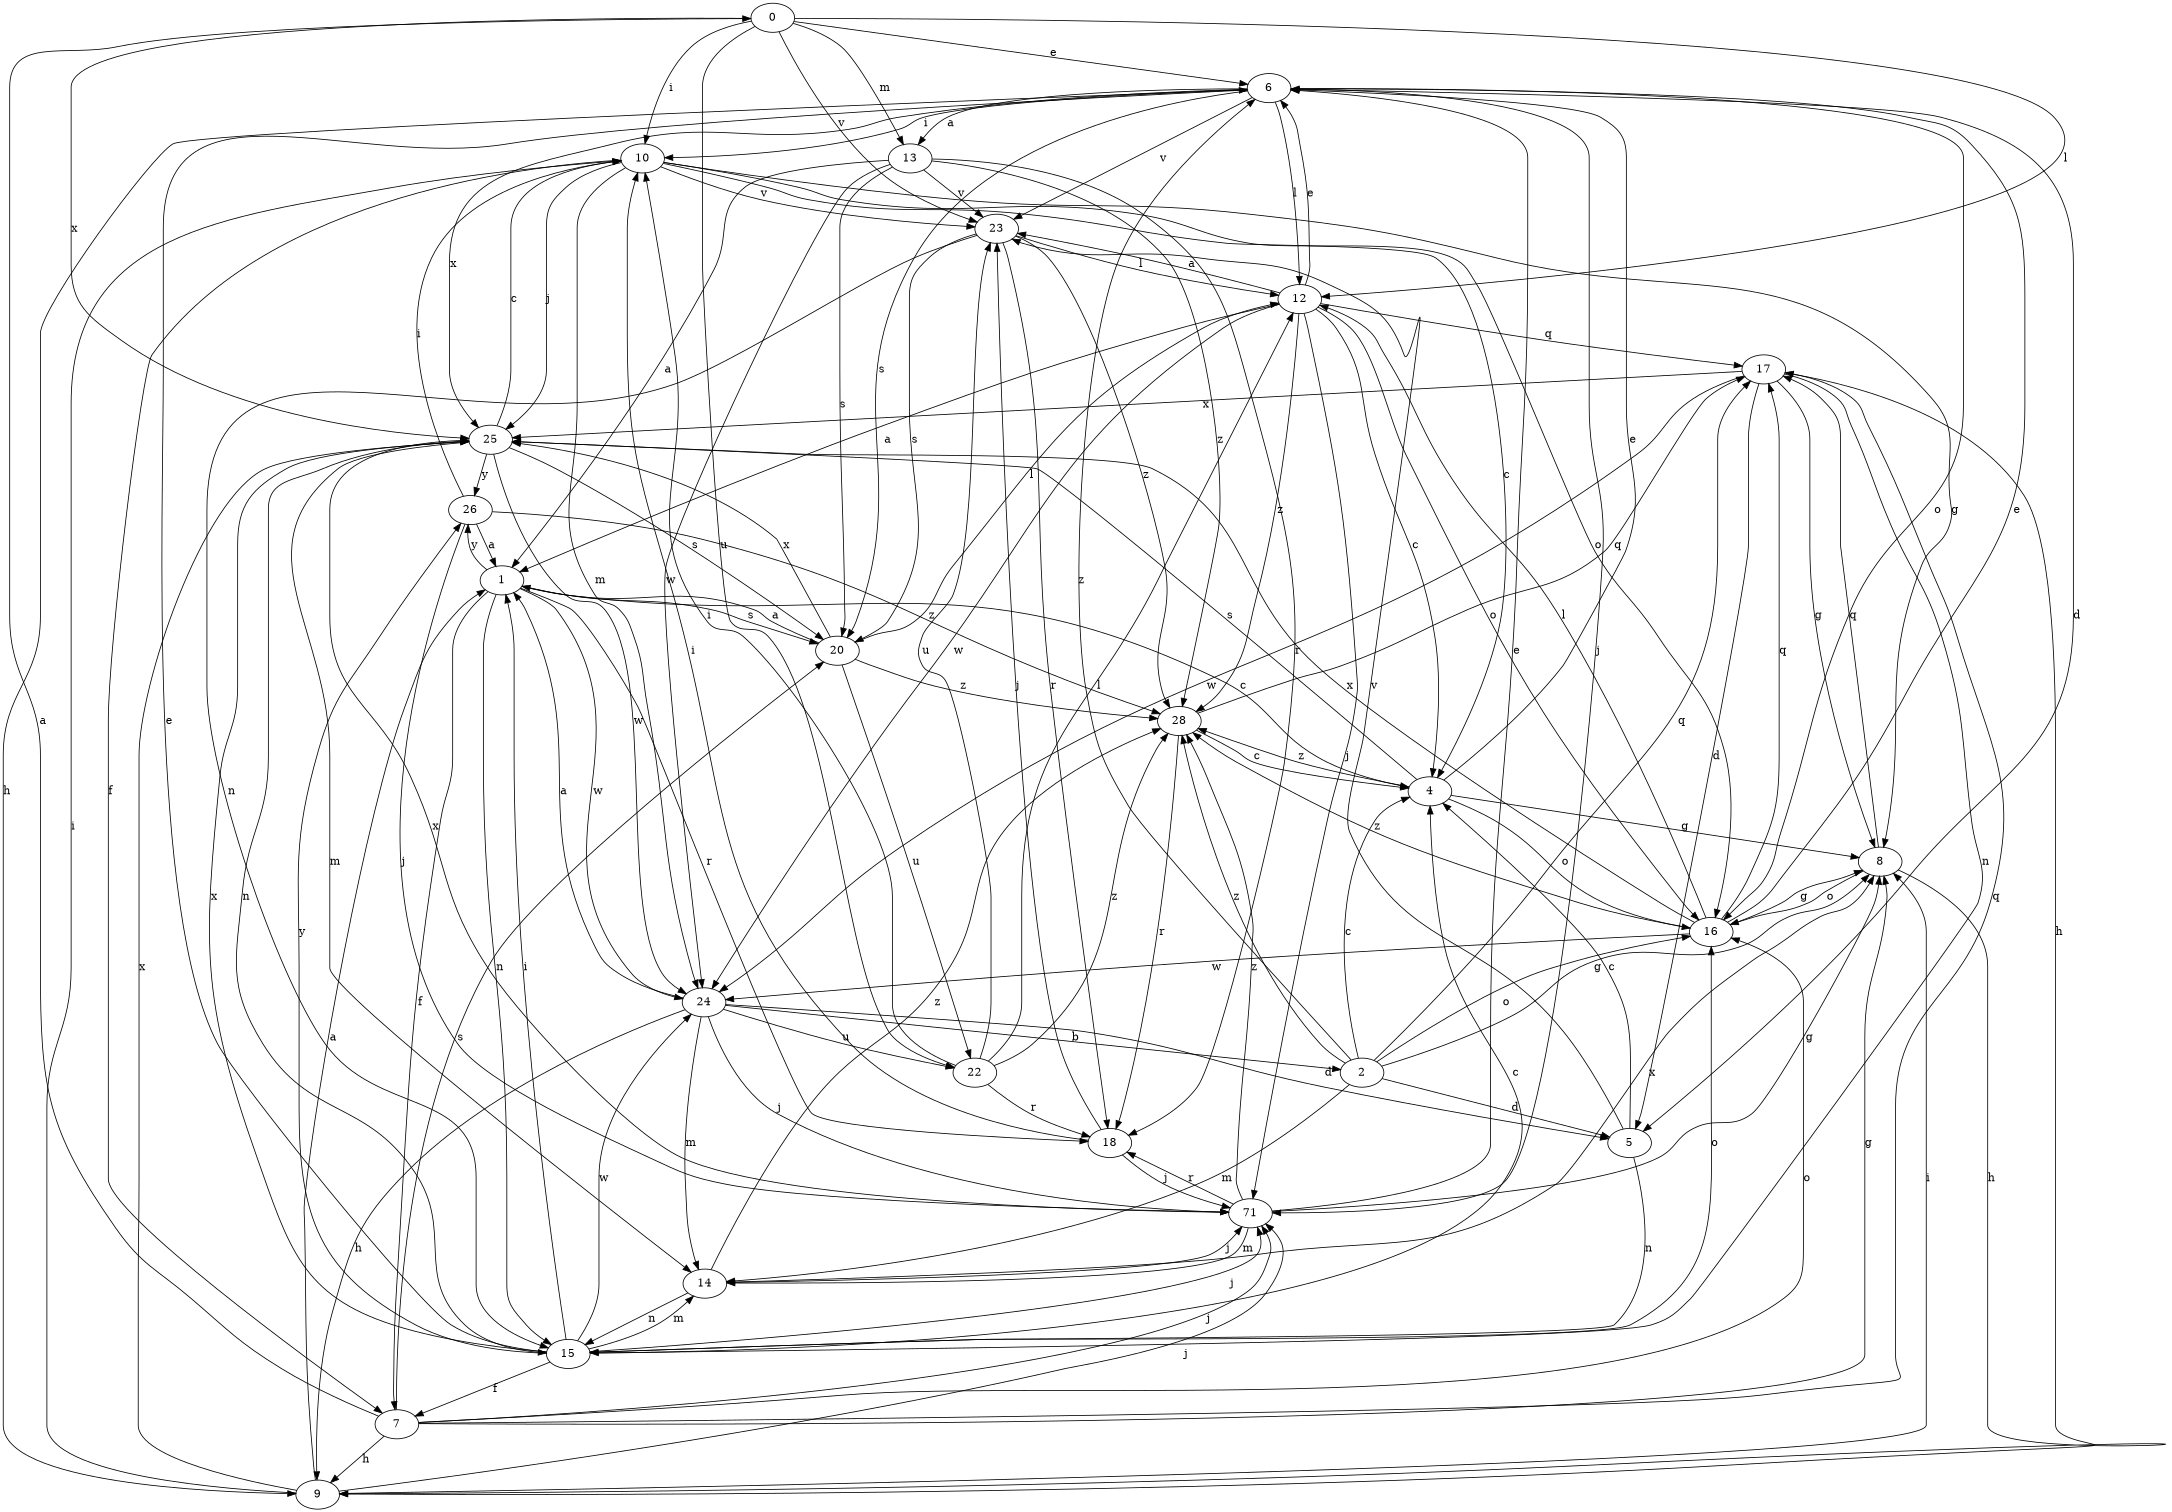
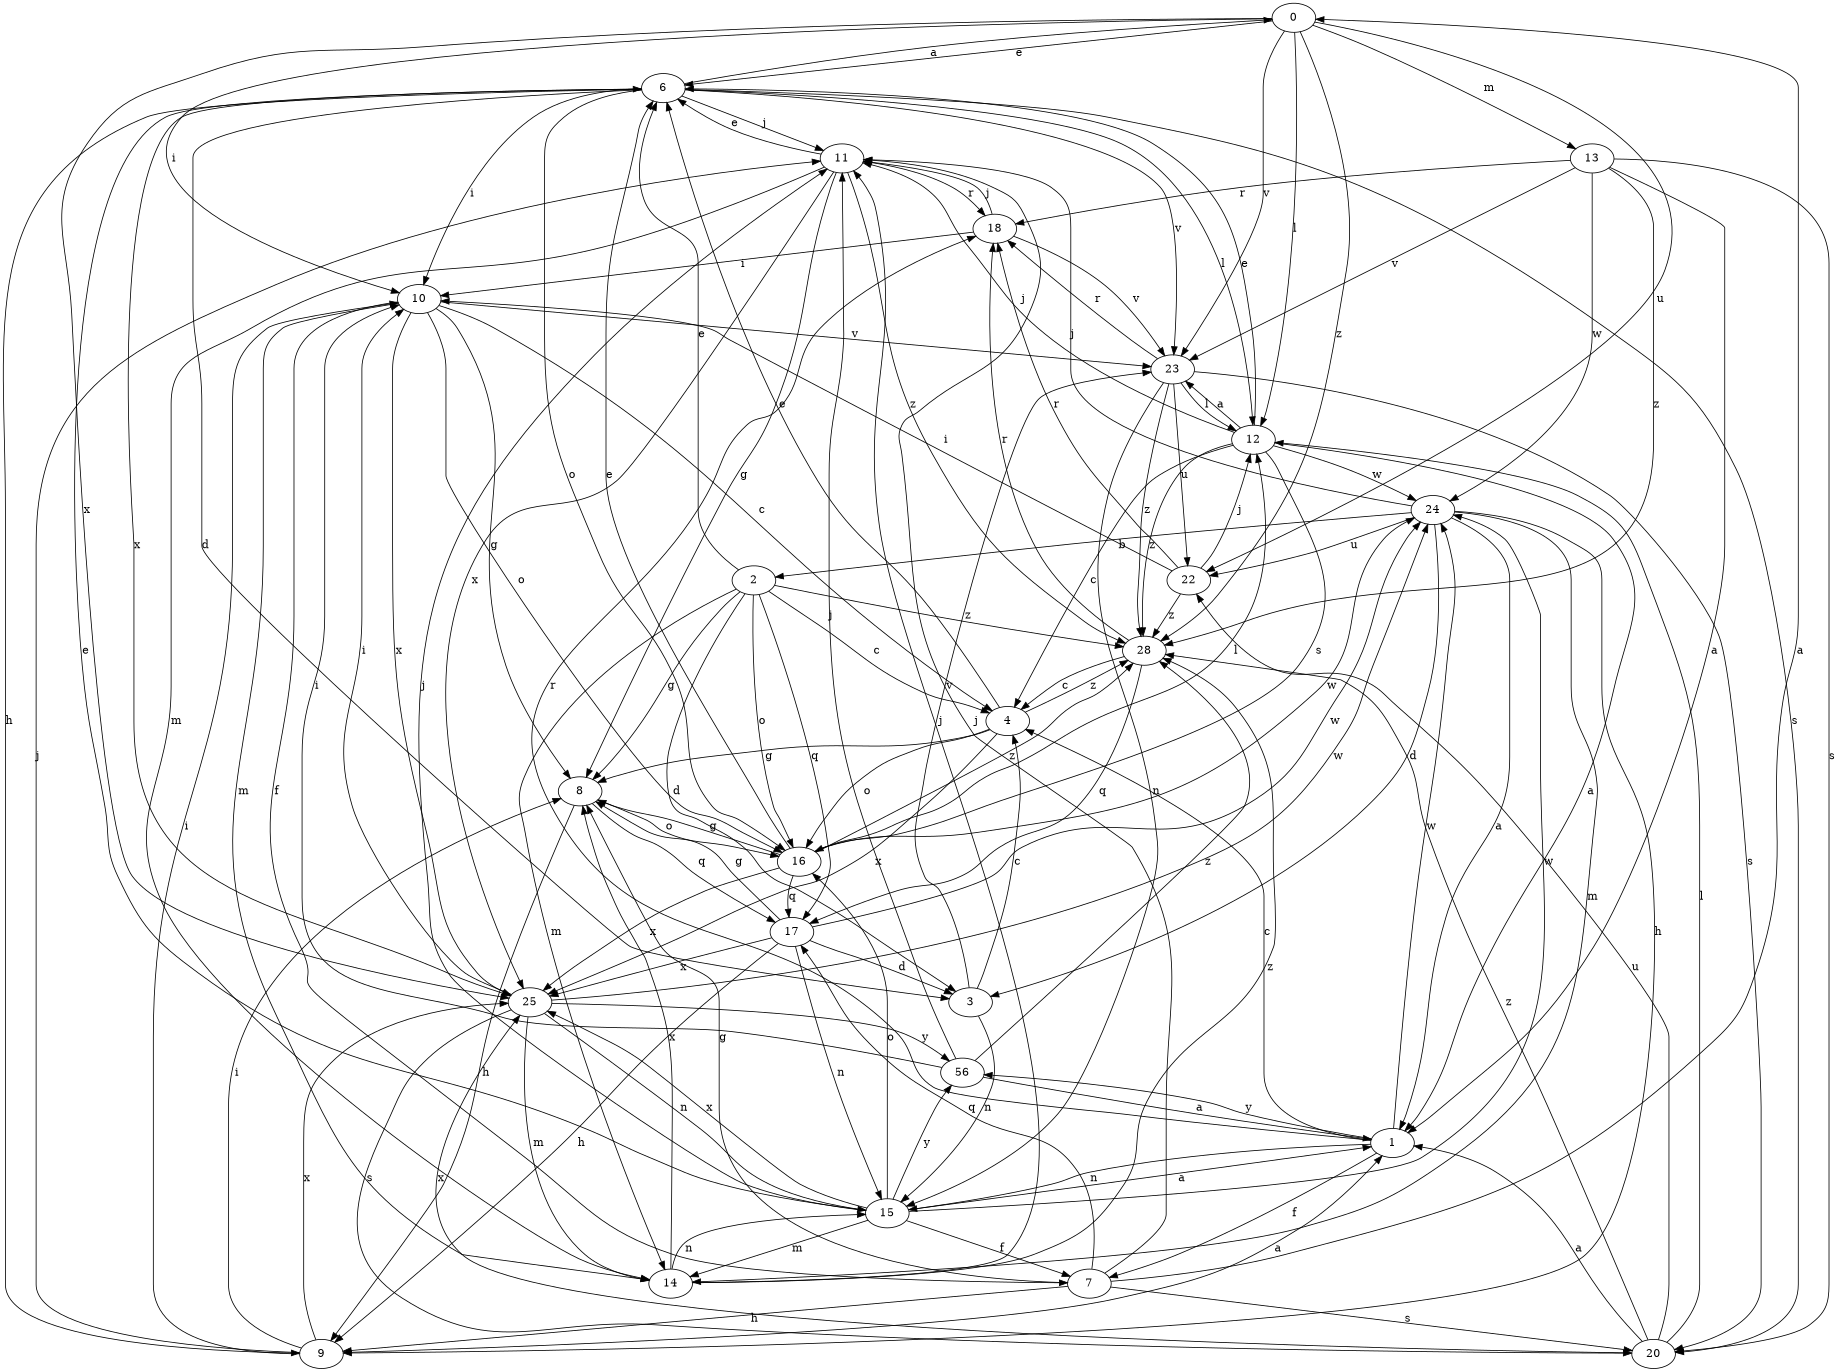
  strict digraph {
    0
    6
    10
    12
    13
    22
    23
    25
    28
    20
-   5
+   5 [label=3]
    16
    9
-   11 [label=71]
+   11
    4
    7
    8
    14
    1
    24
    17
    18
    15
-   26
+   26 [label=56]
    2
    0 -> 6 [label=e]
    0 -> 10 [label=i]
    0 -> 12 [label=l]
    0 -> 13 [label=m]
    0 -> 22 [label=u]
    0 -> 23 [label=v]
    0 -> 25 [label=x]
-   6 -> 13 [label=a]
+   0 -> 28 [label=z]
+   6 -> 0 [label=a]
    6 -> 10 [label=i]
    6 -> 12 [label=l]
    6 -> 23 [label=v]
    6 -> 25 [label=x]
    6 -> 20 [label=s]
    6 -> 5 [label=d]
    6 -> 16 [label=o]
    6 -> 9 [label=h]
    6 -> 11 [label=j]
    10 -> 23 [label=v]
-   10 -> 25 [label=j]
+   10 -> 25 [label=x]
    10 -> 16 [label=o]
    10 -> 4 [label=c]
    10 -> 7 [label=f]
    10 -> 8 [label=g]
-   10 -> 24 [label=m]
+   10 -> 14 [label=m]
    12 -> 6 [label=e]
    12 -> 23 [label=a]
    12 -> 28 [label=z]
-   12 -> 16 [label=o]
+   12 -> 16 [label=s]
    12 -> 11 [label=j]
    12 -> 4 [label=c]
    12 -> 1 [label=a]
    12 -> 24 [label=w]
-   12 -> 17 [label=q]
    13 -> 23 [label=v]
    13 -> 28 [label=z]
    13 -> 20 [label=s]
    13 -> 1 [label=a]
    13 -> 24 [label=w]
    13 -> 18 [label=r]
    22 -> 10 [label=i]
-   22 -> 12 [label=l]
+   22 -> 12 [label=j]
    22 -> 28 [label=z]
    22 -> 18 [label=r]
    23 -> 12 [label=l]
-   22 -> 23 [label=u]
+   23 -> 22 [label=u]
    23 -> 28 [label=z]
    23 -> 20 [label=s]
    23 -> 18 [label=r]
    23 -> 15 [label=n]
-   25 -> 10 [label=c]
+   25 -> 10 [label=i]
    25 -> 20 [label=s]
    25 -> 14 [label=m]
    25 -> 24 [label=w]
    25 -> 15 [label=n]
    25 -> 26 [label=y]
    28 -> 4 [label=c]
    28 -> 17 [label=q]
    28 -> 18 [label=r]
    20 -> 12 [label=l]
    20 -> 22 [label=u]
    20 -> 25 [label=x]
    20 -> 28 [label=z]
    20 -> 1 [label=a]
    5 -> 23 [label=v]
    5 -> 4 [label=c]
    5 -> 15 [label=n]
    16 -> 6 [label=e]
    16 -> 12 [label=l]
    16 -> 25 [label=x]
    16 -> 28 [label=z]
    16 -> 8 [label=g]
    16 -> 24 [label=w]
    16 -> 17 [label=q]
    9 -> 10 [label=i]
    9 -> 25 [label=x]
    9 -> 11 [label=j]
    9 -> 8 [label=i]
    9 -> 1 [label=a]
    11 -> 6 [label=e]
    11 -> 25 [label=x]
    11 -> 28 [label=z]
    11 -> 8 [label=g]
    11 -> 14 [label=m]
    11 -> 18 [label=r]
    4 -> 6 [label=e]
-   4 -> 25 [label=s]
+   4 -> 25 [label=x]
    4 -> 28 [label=z]
    4 -> 16 [label=o]
    4 -> 8 [label=g]
    7 -> 0 [label=a]
    7 -> 20 [label=s]
-   7 -> 16 [label=o]
    7 -> 9 [label=h]
    7 -> 11 [label=j]
    7 -> 8 [label=g]
    7 -> 17 [label=q]
    8 -> 16 [label=o]
    8 -> 9 [label=h]
    8 -> 17 [label=q]
    14 -> 28 [label=z]
    14 -> 11 [label=j]
    14 -> 8 [label=x]
    14 -> 15 [label=n]
-   1 -> 20 [label=s]
    1 -> 4 [label=c]
    1 -> 7 [label=f]
    1 -> 24 [label=w]
    1 -> 18 [label=r]
    1 -> 15 [label=n]
    1 -> 26 [label=y]
    24 -> 22 [label=u]
    24 -> 5 [label=d]
    24 -> 9 [label=h]
    24 -> 11 [label=j]
    24 -> 14 [label=m]
    24 -> 1 [label=a]
    24 -> 2 [label=b]
    17 -> 25 [label=x]
    17 -> 5 [label=d]
    17 -> 9 [label=h]
    17 -> 8 [label=g]
    17 -> 24 [label=w]
    17 -> 15 [label=n]
    18 -> 10 [label=i]
-   18 -> 23 [label=j]
+   18 -> 23 [label=v]
    18 -> 11 [label=j]
    15 -> 6 [label=e]
    15 -> 25 [label=x]
    15 -> 16 [label=o]
    15 -> 11 [label=j]
-   15 -> 4 [label=c]
    15 -> 7 [label=f]
    15 -> 14 [label=m]
-   15 -> 1 [label=i]
+   15 -> 1 [label=a]
    15 -> 24 [label=w]
    15 -> 26 [label=y]
    26 -> 10 [label=i]
    26 -> 28 [label=z]
    26 -> 11 [label=j]
    26 -> 1 [label=a]
-   2 -> 6 [label=z]
+   2 -> 6 [label=e]
    2 -> 28 [label=z]
    2 -> 5 [label=d]
    2 -> 16 [label=o]
    2 -> 4 [label=c]
    2 -> 8 [label=g]
    2 -> 14 [label=m]
    2 -> 17 [label=q]
  }
